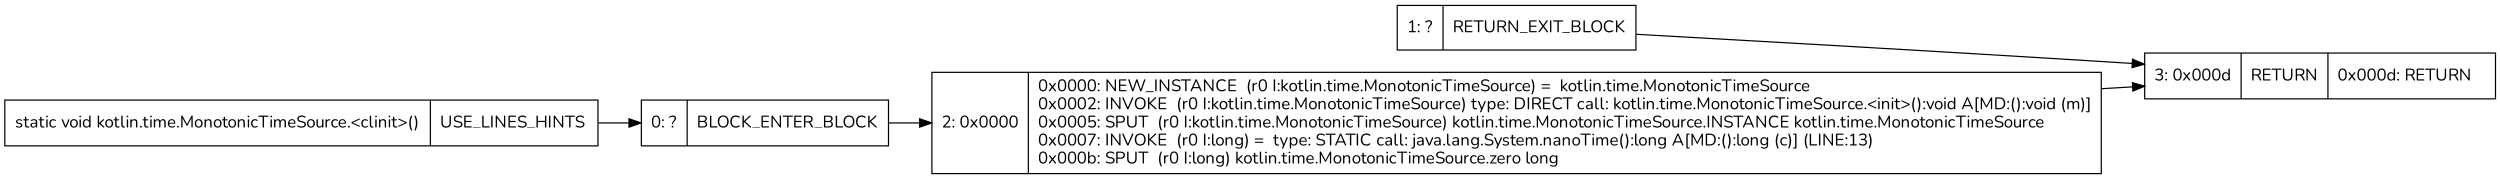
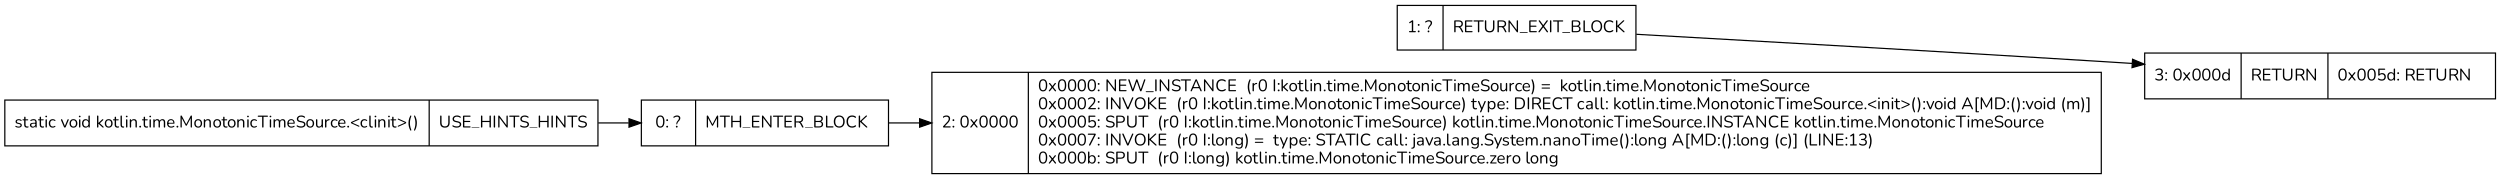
  digraph {
    fontname=Nunito
    rankdir=LR
    node [fontname=Nunito shape=record]
    edge [fontname=Nunito]
-   n1 [label="{0\:\ ?|BLOCK_ENTER_BLOCK\l}"]
+   n1 [label="{0\:\ ?|MTH_ENTER_BLOCK\l}"]
    n2 [label="{2\:\ 0x0000|0x0000: NEW_INSTANCE  (r0 I:kotlin.time.MonotonicTimeSource) =  kotlin.time.MonotonicTimeSource \l0x0002: INVOKE  (r0 I:kotlin.time.MonotonicTimeSource) type: DIRECT call: kotlin.time.MonotonicTimeSource.\<init\>():void A[MD:():void (m)]\l0x0005: SPUT  (r0 I:kotlin.time.MonotonicTimeSource) kotlin.time.MonotonicTimeSource.INSTANCE kotlin.time.MonotonicTimeSource \l0x0007: INVOKE  (r0 I:long) =  type: STATIC call: java.lang.System.nanoTime():long A[MD:():long (c)] (LINE:13)\l0x000b: SPUT  (r0 I:long) kotlin.time.MonotonicTimeSource.zero long \l}"]
-   n3 [label="{3\:\ 0x000d|RETURN\l|0x000d: RETURN   \l}"]
+   n3 [label="{3\:\ 0x000d|RETURN\l|0x005d: RETURN   \l}"]
    n4 [label="{1\:\ ?|RETURN_EXIT_BLOCK\l}"]
-   n5 [label="{static void kotlin.time.MonotonicTimeSource.\<clinit\>()  | USE_LINES_HINTS\l}"]
+   n5 [label="{static void kotlin.time.MonotonicTimeSource.\<clinit\>()  | USE_HINTS_HINTS\l}"]
    n1 -> n2
-   n2 -> n3
    n4 -> n3
    n5 -> n1
  }
